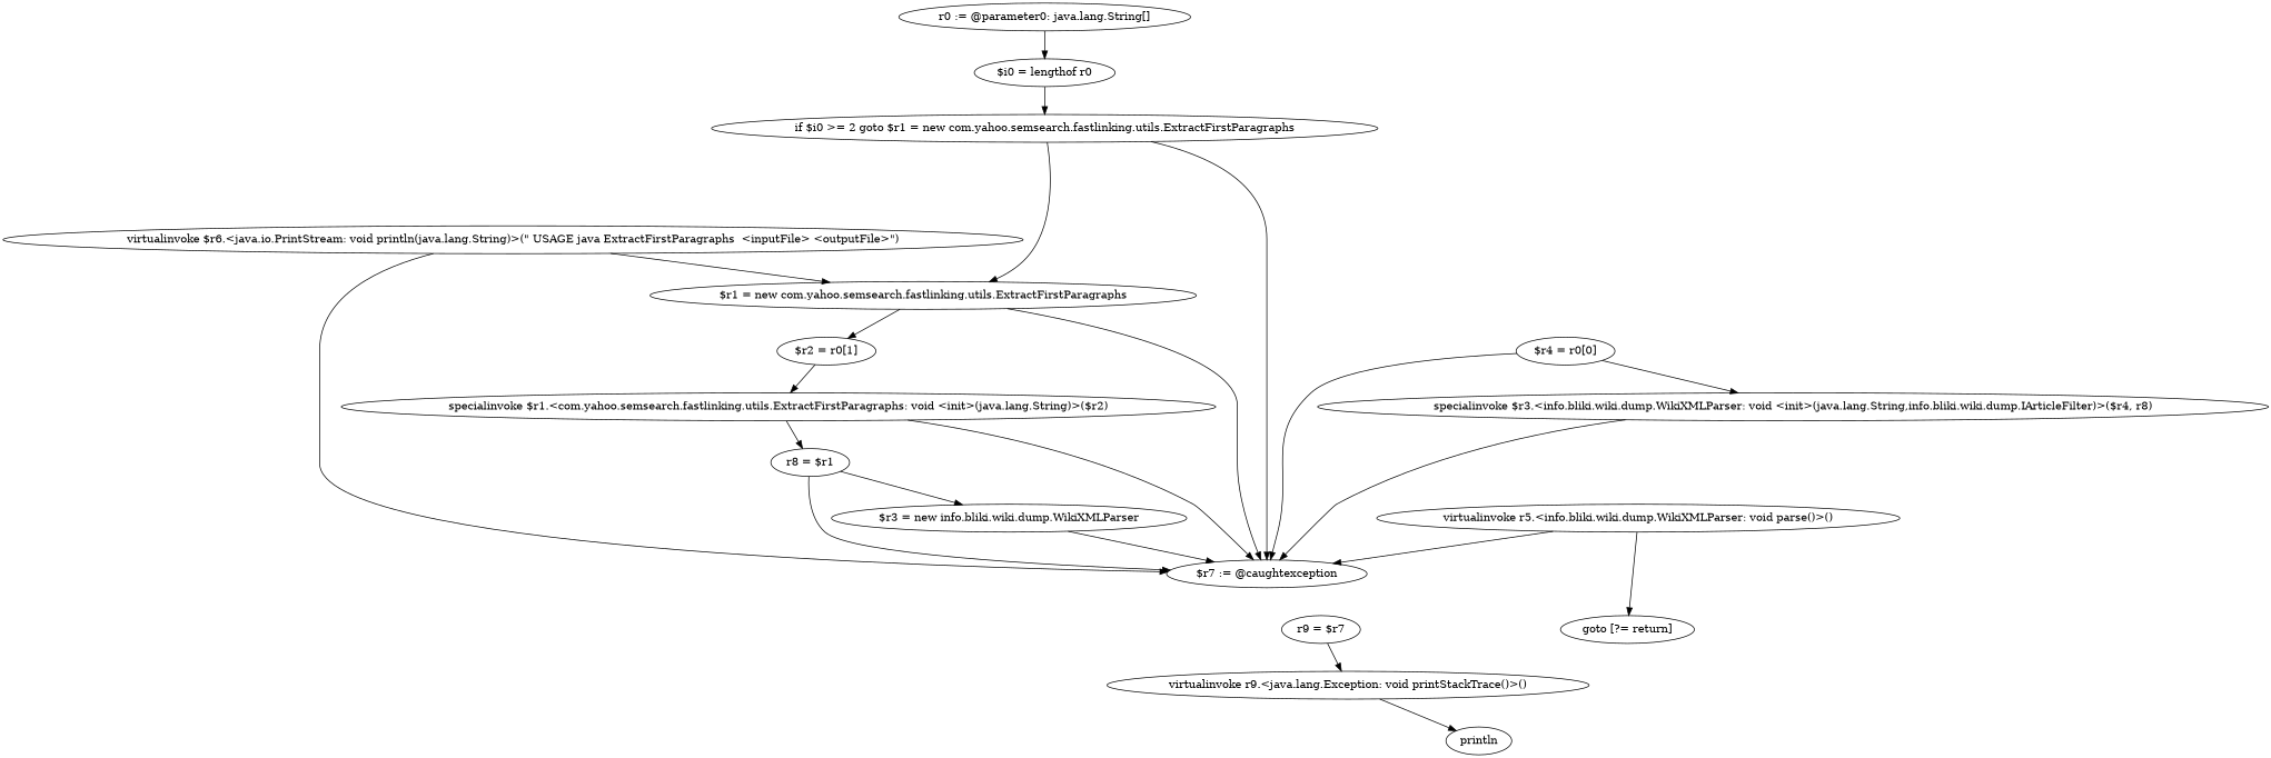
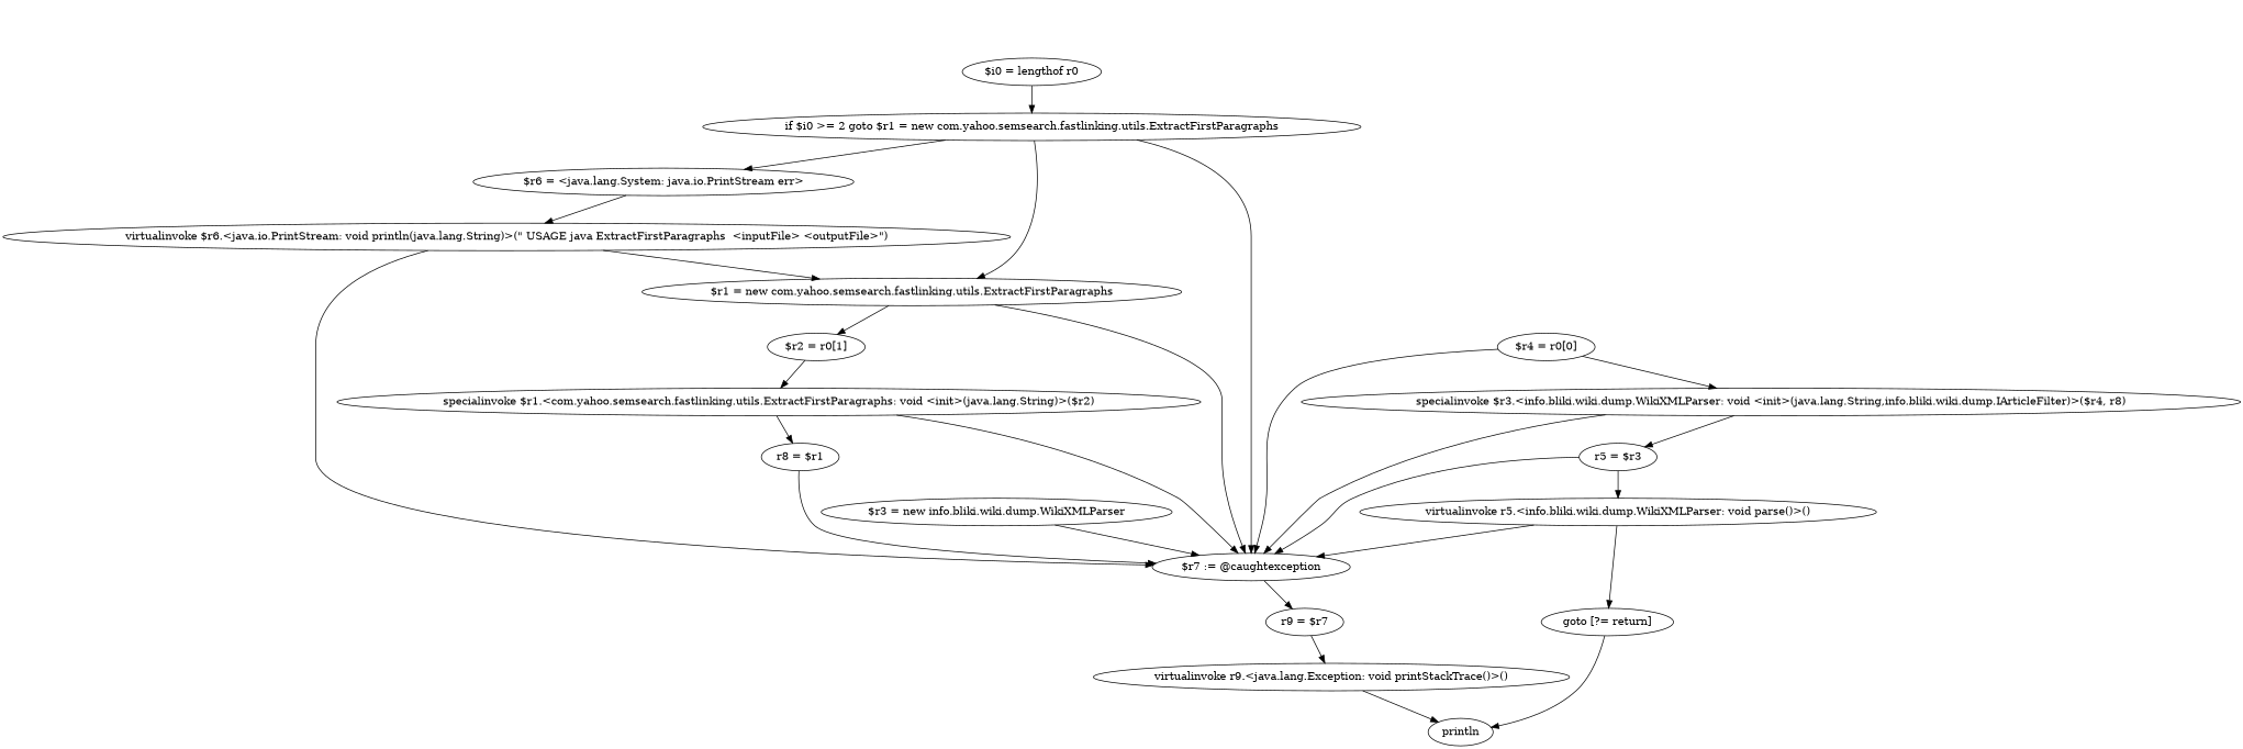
  digraph {
-   "r0 := @parameter0: java.lang.String[]"
    "$i0 = lengthof r0"
    "if $i0 >= 2 goto $r1 = new com.yahoo.semsearch.fastlinking.utils.ExtractFirstParagraphs"
+   "$r6 = <java.lang.System: java.io.PrintStream err>"
    "$r1 = new com.yahoo.semsearch.fastlinking.utils.ExtractFirstParagraphs"
    "$r7 := @caughtexception"
    "virtualinvoke $r6.<java.io.PrintStream: void println(java.lang.String)>(\" USAGE java ExtractFirstParagraphs  <inputFile> <outputFile>\")"
    "$r2 = r0[1]"
    "r9 = $r7"
    "specialinvoke $r1.<com.yahoo.semsearch.fastlinking.utils.ExtractFirstParagraphs: void <init>(java.lang.String)>($r2)"
    "r8 = $r1"
    "$r3 = new info.bliki.wiki.dump.WikiXMLParser"
    "$r4 = r0[0]"
    "specialinvoke $r3.<info.bliki.wiki.dump.WikiXMLParser: void <init>(java.lang.String,info.bliki.wiki.dump.IArticleFilter)>($r4, r8)"
+   "r5 = $r3"
    "virtualinvoke r5.<info.bliki.wiki.dump.WikiXMLParser: void parse()>()"
    "goto [?= return]"
    n18 [label=println]
    "virtualinvoke r9.<java.lang.Exception: void printStackTrace()>()"
-   "r0 := @parameter0: java.lang.String[]" -> "$i0 = lengthof r0"
    "$i0 = lengthof r0" -> "if $i0 >= 2 goto $r1 = new com.yahoo.semsearch.fastlinking.utils.ExtractFirstParagraphs"
+   "if $i0 >= 2 goto $r1 = new com.yahoo.semsearch.fastlinking.utils.ExtractFirstParagraphs" -> "$r6 = <java.lang.System: java.io.PrintStream err>"
    "if $i0 >= 2 goto $r1 = new com.yahoo.semsearch.fastlinking.utils.ExtractFirstParagraphs" -> "$r1 = new com.yahoo.semsearch.fastlinking.utils.ExtractFirstParagraphs"
    "if $i0 >= 2 goto $r1 = new com.yahoo.semsearch.fastlinking.utils.ExtractFirstParagraphs" -> "$r7 := @caughtexception"
+   "$r6 = <java.lang.System: java.io.PrintStream err>" -> "virtualinvoke $r6.<java.io.PrintStream: void println(java.lang.String)>(\" USAGE java ExtractFirstParagraphs  <inputFile> <outputFile>\")"
    "$r1 = new com.yahoo.semsearch.fastlinking.utils.ExtractFirstParagraphs" -> "$r7 := @caughtexception"
    "$r1 = new com.yahoo.semsearch.fastlinking.utils.ExtractFirstParagraphs" -> "$r2 = r0[1]"
+   "$r7 := @caughtexception" -> "r9 = $r7"
    "virtualinvoke $r6.<java.io.PrintStream: void println(java.lang.String)>(\" USAGE java ExtractFirstParagraphs  <inputFile> <outputFile>\")" -> "$r1 = new com.yahoo.semsearch.fastlinking.utils.ExtractFirstParagraphs"
    "virtualinvoke $r6.<java.io.PrintStream: void println(java.lang.String)>(\" USAGE java ExtractFirstParagraphs  <inputFile> <outputFile>\")" -> "$r7 := @caughtexception"
    "$r2 = r0[1]" -> "specialinvoke $r1.<com.yahoo.semsearch.fastlinking.utils.ExtractFirstParagraphs: void <init>(java.lang.String)>($r2)"
    "r9 = $r7" -> "virtualinvoke r9.<java.lang.Exception: void printStackTrace()>()"
    "specialinvoke $r1.<com.yahoo.semsearch.fastlinking.utils.ExtractFirstParagraphs: void <init>(java.lang.String)>($r2)" -> "$r7 := @caughtexception"
    "specialinvoke $r1.<com.yahoo.semsearch.fastlinking.utils.ExtractFirstParagraphs: void <init>(java.lang.String)>($r2)" -> "r8 = $r1"
    "r8 = $r1" -> "$r7 := @caughtexception"
-   "r8 = $r1" -> "$r3 = new info.bliki.wiki.dump.WikiXMLParser"
    "$r3 = new info.bliki.wiki.dump.WikiXMLParser" -> "$r7 := @caughtexception"
    "$r4 = r0[0]" -> "$r7 := @caughtexception"
    "$r4 = r0[0]" -> "specialinvoke $r3.<info.bliki.wiki.dump.WikiXMLParser: void <init>(java.lang.String,info.bliki.wiki.dump.IArticleFilter)>($r4, r8)"
    "specialinvoke $r3.<info.bliki.wiki.dump.WikiXMLParser: void <init>(java.lang.String,info.bliki.wiki.dump.IArticleFilter)>($r4, r8)" -> "$r7 := @caughtexception"
+   "specialinvoke $r3.<info.bliki.wiki.dump.WikiXMLParser: void <init>(java.lang.String,info.bliki.wiki.dump.IArticleFilter)>($r4, r8)" -> "r5 = $r3"
+   "r5 = $r3" -> "$r7 := @caughtexception"
+   "r5 = $r3" -> "virtualinvoke r5.<info.bliki.wiki.dump.WikiXMLParser: void parse()>()"
    "virtualinvoke r5.<info.bliki.wiki.dump.WikiXMLParser: void parse()>()" -> "$r7 := @caughtexception"
    "virtualinvoke r5.<info.bliki.wiki.dump.WikiXMLParser: void parse()>()" -> "goto [?= return]"
+   "goto [?= return]" -> n18
    "virtualinvoke r9.<java.lang.Exception: void printStackTrace()>()" -> n18
  }
